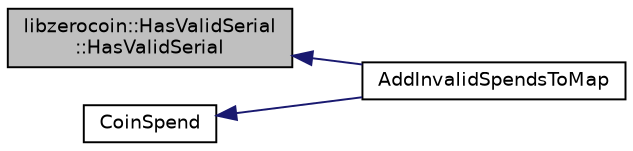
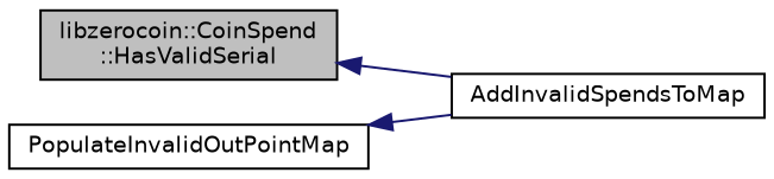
  digraph {
    rankdir=LR
    node [color=black fillcolor=white fontname=Helvetica fontsize=10 shape=record style=filled]
    edge [color=midnightblue dir=back fontname=Helvetica fontsize=10 labelfontname=Helvetica labelfontsize=10 style=solid]
-   n1 [fillcolor=grey75 fontcolor=black height=0.2 label="libzerocoin::HasValidSerial\l::HasValidSerial" width=0.4]
+   n1 [fillcolor=grey75 fontcolor=black height=0.2 label="libzerocoin::CoinSpend\l::HasValidSerial" width=0.4]
    n2 [height=0.2 label=AddInvalidSpendsToMap width=0.4]
-   n3 [height=0.2 label=CoinSpend width=0.4]
+   n3 [height=0.2 label=PopulateInvalidOutPointMap width=0.4]
    n1 -> n2
    n3 -> n2
  }
